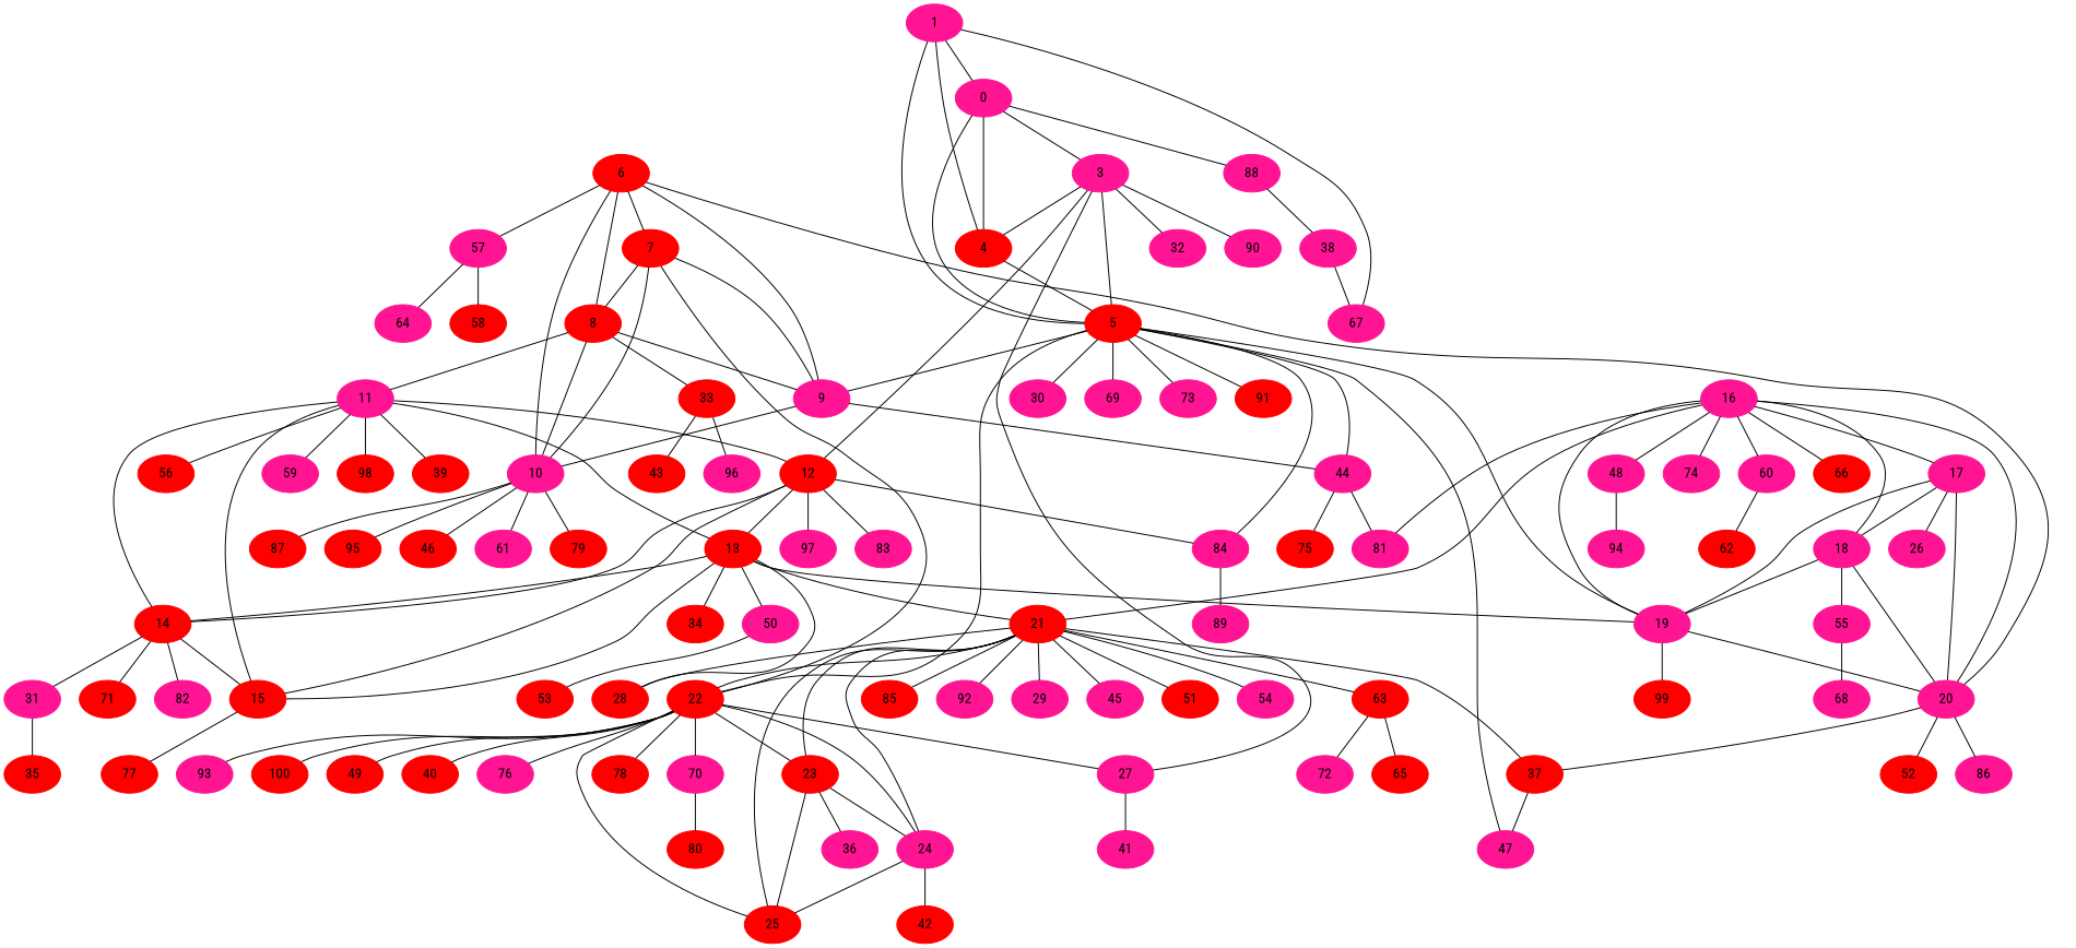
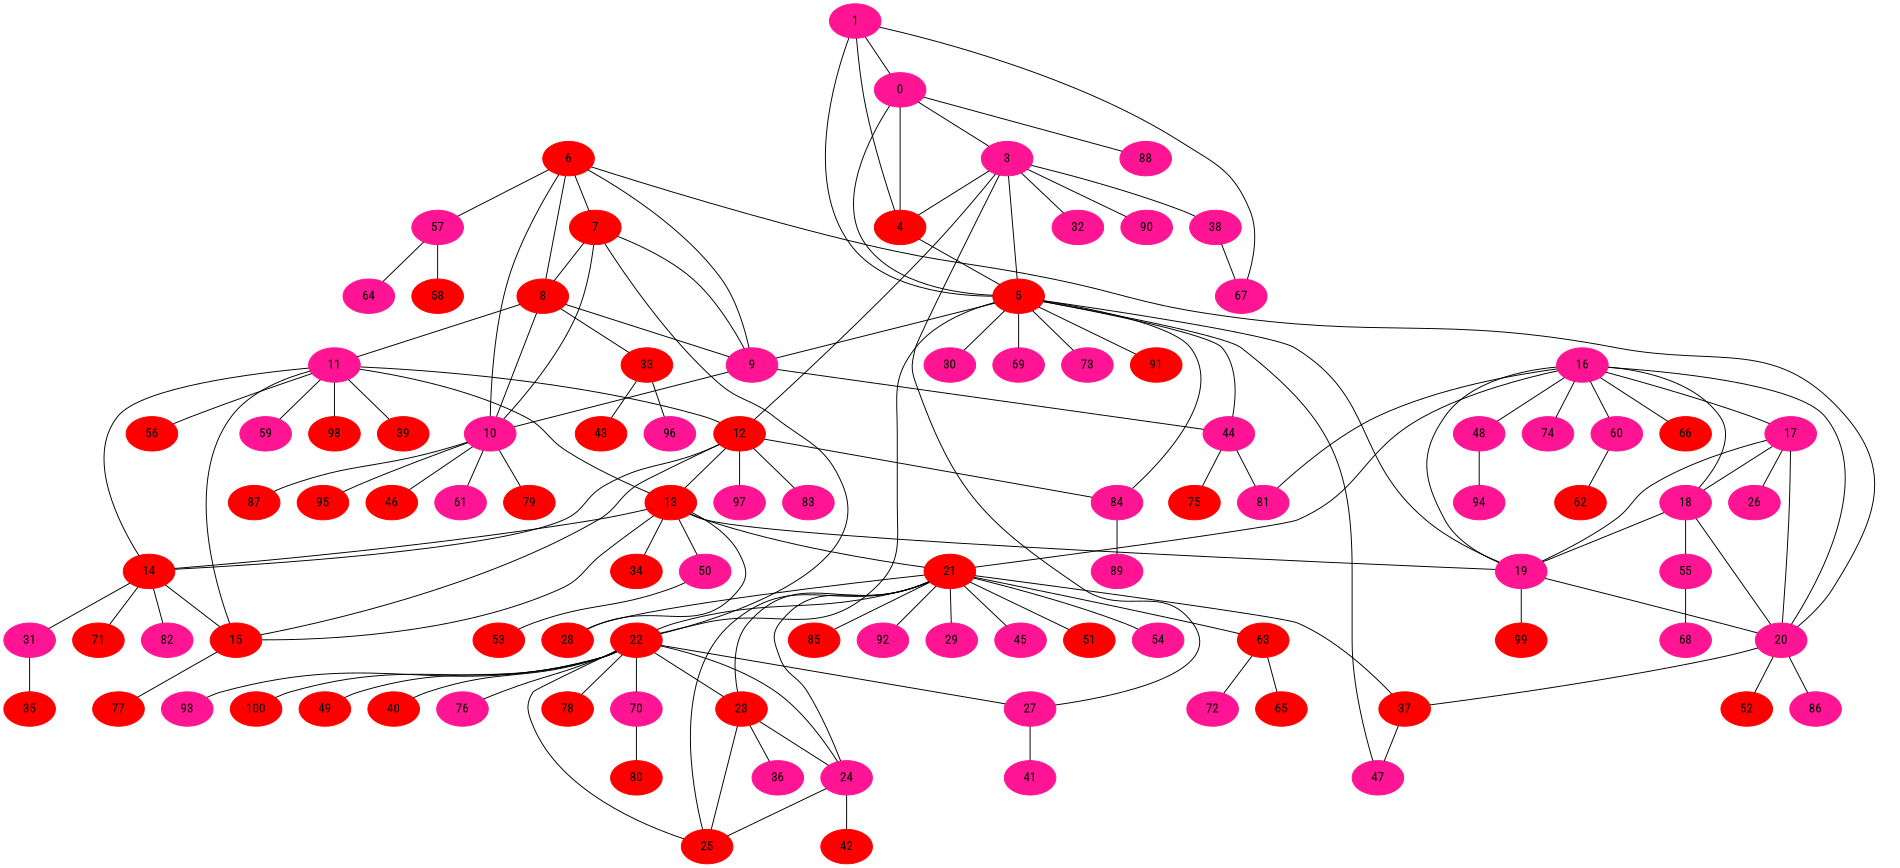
  graph {
    fontname="Roboto Condensed"
    node [color=deeppink fontname="Roboto Condensed" style=filled]
    edge [fontname="Roboto Condensed"]
    n1 [label=0]
    1
    4 [color=red]
    5 [color=red]
    67
    3
    88
    12 [color=red]
    27
    32
    38
    90
    9
    19
    22 [color=red]
    30
    44
    47
    69
    73
    84
    91 [color=red]
    13 [color=red]
    14 [color=red]
    15 [color=red]
    83
    97
    41
    10
    20
    99 [color=red]
    23 [color=red]
    24
    25 [color=red]
    40 [color=red]
    49 [color=red]
    70
    76
    78 [color=red]
    93
    100 [color=red]
    81
    75 [color=red]
    89
    6 [color=red]
    7 [color=red]
    8 [color=red]
    57
    11
    33 [color=red]
    46 [color=red]
    61
    79 [color=red]
    87 [color=red]
    95 [color=red]
    37 [color=red]
    52 [color=red]
    86
    58 [color=red]
    64
    39 [color=red]
    56 [color=red]
    59
    98 [color=red]
    43 [color=red]
    96
    21 [color=red]
    28 [color=red]
    34 [color=red]
    50
    31
    71 [color=red]
    82
    77 [color=red]
    29
    45
    51 [color=red]
    54
    63 [color=red]
    85 [color=red]
    92
    53 [color=red]
    35 [color=red]
    16
    17
    18
    48
    60
    66 [color=red]
    74
    26
    55
    94
    62 [color=red]
    68
    36
    42 [color=red]
    65 [color=red]
    72
    80 [color=red]
    n1 -- 4
    n1 -- 5
    n1 -- 3
    n1 -- 88
    1 -- n1
    1 -- 4
    1 -- 5
    1 -- 67
    4 -- 5
    5 -- 9
    5 -- 19
    5 -- 22
    5 -- 30
    5 -- 44
    5 -- 47
    5 -- 69
    5 -- 73
    5 -- 84
    5 -- 91
    3 -- 4
    3 -- 5
    3 -- 12
    3 -- 27
    3 -- 32
-   88 -- 38
+   3 -- 38
    3 -- 90
    12 -- 84
    12 -- 13
    12 -- 14
    12 -- 15
    12 -- 83
    12 -- 97
    27 -- 41
    38 -- 67
    9 -- 44
    9 -- 10
    19 -- 20
    19 -- 99
    22 -- 27
    22 -- 23
    22 -- 24
    22 -- 25
    22 -- 40
    22 -- 49
    22 -- 70
    22 -- 76
    22 -- 78
    22 -- 93
    22 -- 100
    44 -- 81
    44 -- 75
    84 -- 89
    13 -- 19
    13 -- 14
    13 -- 15
    13 -- 21
    13 -- 28
    13 -- 34
    13 -- 50
    14 -- 15
    14 -- 31
    14 -- 71
    14 -- 82
    15 -- 77
    10 -- 46
    10 -- 61
    10 -- 79
    10 -- 87
    10 -- 95
    20 -- 37
    20 -- 52
    20 -- 86
    23 -- 24
    23 -- 25
    23 -- 36
    24 -- 25
    24 -- 42
    70 -- 80
    6 -- 9
    6 -- 10
    6 -- 20
    6 -- 7
    6 -- 8
    6 -- 57
    7 -- 9
    7 -- 22
    7 -- 10
    7 -- 8
    8 -- 9
    8 -- 10
    8 -- 11
    8 -- 33
    57 -- 58
    57 -- 64
    11 -- 12
    11 -- 13
    11 -- 14
    11 -- 15
    11 -- 39
    11 -- 56
    11 -- 59
    11 -- 98
    33 -- 43
    33 -- 96
    37 -- 47
    21 -- 22
    21 -- 23
    21 -- 24
    21 -- 25
    21 -- 37
    21 -- 28
    21 -- 29
    21 -- 45
    21 -- 51
    21 -- 54
    21 -- 63
    21 -- 85
    21 -- 92
    50 -- 53
    31 -- 35
    63 -- 65
    63 -- 72
    16 -- 19
    16 -- 20
    16 -- 81
    16 -- 21
    16 -- 17
    16 -- 18
    16 -- 48
    16 -- 60
    16 -- 66
    16 -- 74
    17 -- 19
    17 -- 20
    17 -- 18
    17 -- 26
    18 -- 19
    18 -- 20
    18 -- 55
    48 -- 94
    60 -- 62
    55 -- 68
  }
